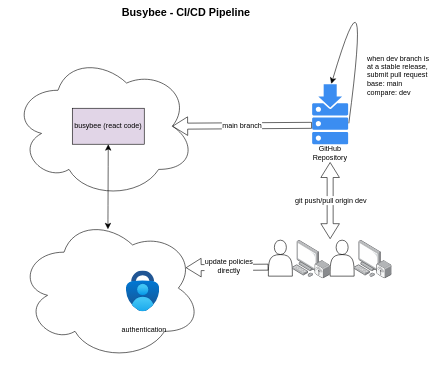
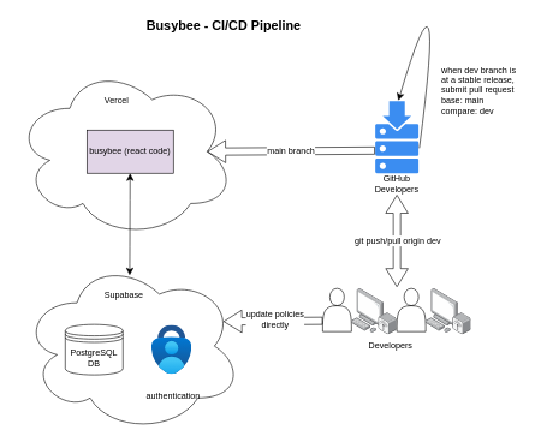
  <mxCell id="0" />
  <mxCell id="1" parent="0" />
  <mxCell id="2" value="" style="group" vertex="1" connectable="0" parent="1"><mxGeometry x="520" y="140" width="60" height="130" as="geometry" /></mxCell>
  <mxCell id="3" value="" style="sketch=0;html=1;aspect=fixed;strokeColor=none;shadow=0;fillColor=#3B8DF1;verticalAlign=top;labelPosition=center;verticalLabelPosition=bottom;shape=mxgraph.gcp2.repository" vertex="1" parent="2"><mxGeometry width="60" height="100" as="geometry" /></mxCell>
- <mxCell id="4" value="GitHub&lt;div&gt;Repository&lt;/div&gt;" style="text;html=1;align=center;verticalAlign=middle;whiteSpace=wrap;rounded=0;" vertex="1" parent="2"><mxGeometry y="100" width="60" height="30" as="geometry" /></mxCell>
+ <mxCell id="4" value="GitHub&lt;div&gt;Developers&lt;/div&gt;" style="text;html=1;align=center;verticalAlign=middle;whiteSpace=wrap;rounded=0;" vertex="1" parent="2"><mxGeometry y="100" width="60" height="30" as="geometry" /></mxCell>
  <mxCell id="5" value="" style="endArrow=classic;html=1;rounded=0;fontSize=12;startSize=8;endSize=8;curved=1;exitX=1.019;exitY=0.652;exitDx=0;exitDy=0;exitPerimeter=0;entryX=0.533;entryY=-0.007;entryDx=0;entryDy=0;entryPerimeter=0;" edge="1" parent="2" source="3" target="3"><mxGeometry width="50" height="50" relative="1" as="geometry"><mxPoint x="-210" y="100" as="sourcePoint" /><mxPoint x="-160" y="50" as="targetPoint" /><Array as="points"><mxPoint x="100" y="-230" /></Array></mxGeometry></mxCell>
  <mxCell id="6" value="" style="group" vertex="1" connectable="0" parent="1"><mxGeometry x="20" y="90" width="305" height="240" as="geometry" /></mxCell>
  <mxCell id="7" value="" style="ellipse;shape=cloud;whiteSpace=wrap;html=1;" vertex="1" parent="6"><mxGeometry width="305" height="240.0" as="geometry" /></mxCell>
+ <mxCell id="8" value="Vercel" style="text;html=1;align=center;verticalAlign=middle;whiteSpace=wrap;rounded=0;" vertex="1" parent="6"><mxGeometry x="110.431" y="32.727" width="63.103" height="32.727" as="geometry" /></mxCell>
  <mxCell id="9" value="busybee (react code)" style="rounded=0;whiteSpace=wrap;html=1;fillColor=#e1d5e7;" vertex="1" parent="6"><mxGeometry x="100" y="90" width="120" height="60" as="geometry" /></mxCell>
  <mxCell id="10" value="" style="group" vertex="1" connectable="0" parent="1"><mxGeometry x="440" y="400" width="213" height="94.2" as="geometry" /></mxCell>
  <mxCell id="11" value="" style="shape=actor;whiteSpace=wrap;html=1;" vertex="1" parent="10"><mxGeometry x="110" width="40" height="60" as="geometry" /></mxCell>
  <mxCell id="12" value="" style="image;points=[];aspect=fixed;html=1;align=center;shadow=0;dashed=0;image=img/lib/allied_telesis/computer_and_terminals/Personal_Computer_Wireless.svg;" vertex="1" parent="10"><mxGeometry x="150" width="63" height="64.2" as="geometry" /></mxCell>
+ <mxCell id="13" value="Developers" style="text;html=1;align=center;verticalAlign=middle;whiteSpace=wrap;rounded=0;" vertex="1" parent="10"><mxGeometry y="64.2" width="203" height="30" as="geometry" /></mxCell>
  <mxCell id="14" value="" style="shape=actor;whiteSpace=wrap;html=1;" vertex="1" parent="10"><mxGeometry x="7" width="40" height="60" as="geometry" /></mxCell>
  <mxCell id="15" value="" style="image;points=[];aspect=fixed;html=1;align=center;shadow=0;dashed=0;image=img/lib/allied_telesis/computer_and_terminals/Personal_Computer_Wireless.svg;" vertex="1" parent="10"><mxGeometry x="47" width="63" height="64.2" as="geometry" /></mxCell>
- <mxCell id="16" value="&lt;b&gt;&lt;font style=&quot;font-size: 18px;&quot;&gt;Busybee - CI/CD Pipeline&lt;/font&gt;&lt;/b&gt;" style="text;html=1;align=center;verticalAlign=middle;whiteSpace=wrap;rounded=0;" vertex="1" parent="1"><mxGeometry x="130" y="5" width="360" height="30" as="geometry" /></mxCell>
+ <mxCell id="16" value="&lt;b&gt;&lt;font style=&quot;font-size: 18px;&quot;&gt;Busybee - CI/CD Pipeline&lt;/font&gt;&lt;/b&gt;" style="text;html=1;align=center;verticalAlign=middle;whiteSpace=wrap;rounded=0;" vertex="1" parent="1"><mxGeometry x="130" y="20" width="360" height="30" as="geometry" /></mxCell>
  <mxCell id="17" value="" style="shape=flexArrow;endArrow=classic;startArrow=classic;html=1;rounded=0;fontSize=12;startSize=8;endSize=8;curved=1;entryX=0.5;entryY=1;entryDx=0;entryDy=0;" edge="1" parent="1" target="4"><mxGeometry width="100" height="100" relative="1" as="geometry"><mxPoint x="550" y="398" as="sourcePoint" /><mxPoint x="380" y="160" as="targetPoint" /></mxGeometry></mxCell>
  <mxCell id="18" value="git push/pull origin dev" style="edgeLabel;html=1;align=center;verticalAlign=middle;resizable=0;points=[];fontSize=12;" vertex="1" connectable="0" parent="17"><mxGeometry x="0.018" relative="1" as="geometry"><mxPoint as="offset" /></mxGeometry></mxCell>
  <mxCell id="19" value="" style="shape=flexArrow;endArrow=classic;html=1;rounded=0;fontSize=12;startSize=8;endSize=8;curved=1;exitX=-0.008;exitY=0.685;exitDx=0;exitDy=0;exitPerimeter=0;entryX=0.875;entryY=0.5;entryDx=0;entryDy=0;entryPerimeter=0;" edge="1" parent="1" source="3" target="7"><mxGeometry width="50" height="50" relative="1" as="geometry"><mxPoint x="310" y="240" as="sourcePoint" /><mxPoint x="360" y="190" as="targetPoint" /></mxGeometry></mxCell>
  <mxCell id="20" value="main branch" style="edgeLabel;html=1;align=center;verticalAlign=middle;resizable=0;points=[];fontSize=12;" vertex="1" connectable="0" parent="19"><mxGeometry x="0.003" y="-1" relative="1" as="geometry"><mxPoint as="offset" /></mxGeometry></mxCell>
  <mxCell id="21" value="when dev branch is at a stable release, submit pull request&lt;br&gt;base: main&lt;br&gt;compare: dev" style="text;html=1;align=left;verticalAlign=middle;whiteSpace=wrap;rounded=0;" vertex="1" parent="1"><mxGeometry x="610" y="45" width="110" height="160" as="geometry" /></mxCell>
  <mxCell id="22" value="" style="group" vertex="1" connectable="0" parent="1"><mxGeometry x="30" y="360" width="305" height="240" as="geometry" /></mxCell>
  <mxCell id="23" value="" style="ellipse;shape=cloud;whiteSpace=wrap;html=1;" vertex="1" parent="22"><mxGeometry width="305" height="240.0" as="geometry" /></mxCell>
+ <mxCell id="24" value="Supabase" style="text;html=1;align=center;verticalAlign=middle;whiteSpace=wrap;rounded=0;" vertex="1" parent="22"><mxGeometry x="110.431" y="32.727" width="63.103" height="32.727" as="geometry" /></mxCell>
+ <mxCell id="25" value="PostgreSQL&lt;div&gt;DB&lt;/div&gt;" style="shape=datastore;whiteSpace=wrap;html=1;" vertex="1" parent="22"><mxGeometry x="60" y="90" width="80" height="70" as="geometry" /></mxCell>
  <mxCell id="26" value="" style="image;aspect=fixed;html=1;points=[];align=center;fontSize=12;image=img/lib/azure2/security/Multifactor_Authentication.svg;" vertex="1" parent="22"><mxGeometry x="180" y="91" width="55.4" height="68" as="geometry" /></mxCell>
  <mxCell id="27" value="authentication" style="text;html=1;align=center;verticalAlign=middle;whiteSpace=wrap;rounded=0;" vertex="1" parent="22"><mxGeometry x="180" y="175" width="60" height="30" as="geometry" /></mxCell>
  <mxCell id="28" value="" style="endArrow=classic;startArrow=classic;html=1;rounded=0;fontSize=12;startSize=8;endSize=8;curved=1;exitX=0.49;exitY=0.091;exitDx=0;exitDy=0;exitPerimeter=0;entryX=0.5;entryY=1;entryDx=0;entryDy=0;" edge="1" parent="1" source="23" target="9"><mxGeometry width="50" height="50" relative="1" as="geometry"><mxPoint x="310" y="390" as="sourcePoint" /><mxPoint x="360" y="340" as="targetPoint" /></mxGeometry></mxCell>
  <mxCell id="29" value="" style="shape=flexArrow;endArrow=classic;html=1;rounded=0;fontSize=12;startSize=8;endSize=8;curved=1;exitX=0;exitY=0.75;exitDx=0;exitDy=0;entryX=0.916;entryY=0.358;entryDx=0;entryDy=0;entryPerimeter=0;" edge="1" parent="1" source="14" target="23"><mxGeometry width="50" height="50" relative="1" as="geometry"><mxPoint x="310" y="310" as="sourcePoint" /><mxPoint x="360" y="260" as="targetPoint" /></mxGeometry></mxCell>
  <mxCell id="30" value="update policies&lt;div&gt;directly&lt;/div&gt;" style="edgeLabel;html=1;align=center;verticalAlign=middle;resizable=0;points=[];fontSize=12;" vertex="1" connectable="0" parent="29"><mxGeometry x="-0.043" y="-3" relative="1" as="geometry"><mxPoint as="offset" /></mxGeometry></mxCell>
